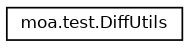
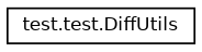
  digraph {
    rankdir=LR
-   n1 [color=black fillcolor=white fontname=Helvetica fontsize=10 height=0.2 label="moa.test.DiffUtils" shape=record style=filled width=0.4]
+   n1 [color=black fillcolor=white fontname=Helvetica fontsize=10 height=0.2 label="test.test.DiffUtils" shape=record style=filled width=0.4]
  }
